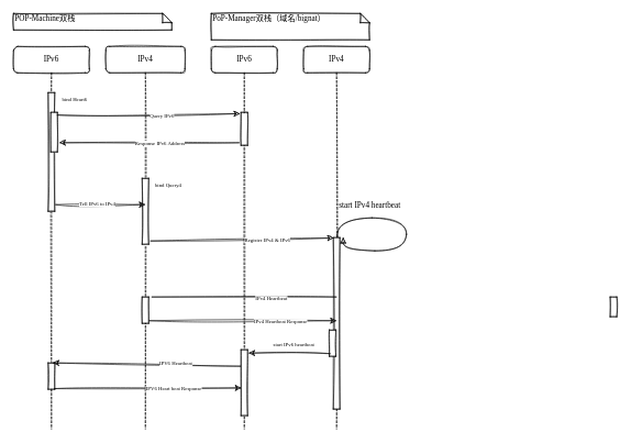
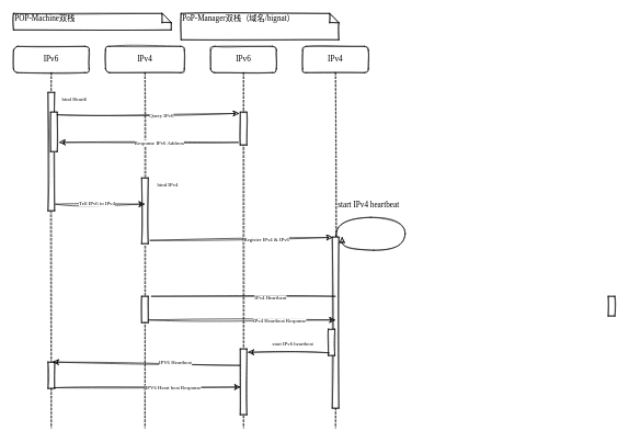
  <mxCell id="0" />
  <mxCell id="1" parent="0" />
  <mxCell id="2" value="IPv4" style="shape=umlLifeline;perimeter=lifelinePerimeter;whiteSpace=wrap;html=1;container=1;collapsible=0;recursiveResize=0;outlineConnect=0;rounded=1;shadow=0;comic=0;labelBackgroundColor=none;strokeWidth=1;fontFamily=Verdana;fontSize=12;align=center;sketch=1;" parent="1" vertex="1"><mxGeometry x="160" y="70" width="120" height="580" as="geometry" /></mxCell>
  <mxCell id="3" value="" style="html=1;points=[];perimeter=orthogonalPerimeter;rounded=0;shadow=0;comic=0;labelBackgroundColor=none;strokeWidth=1;fontFamily=Verdana;fontSize=12;align=center;sketch=1;" vertex="1" parent="2"><mxGeometry x="55" y="200" width="10" height="100" as="geometry" /></mxCell>
  <mxCell id="4" value="" style="html=1;points=[];perimeter=orthogonalPerimeter;rounded=0;shadow=0;comic=0;labelBackgroundColor=none;strokeWidth=1;fontFamily=Verdana;fontSize=12;align=center;sketch=1;" vertex="1" parent="2"><mxGeometry x="55" y="380" width="10" height="40" as="geometry" /></mxCell>
- <mxCell id="5" value="&lt;font style=&quot;font-size: 8px;&quot;&gt;bind Query4&lt;/font&gt;" style="text;html=1;strokeColor=none;fillColor=none;align=center;verticalAlign=middle;whiteSpace=wrap;rounded=0;sketch=1;hachureGap=4;jiggle=2;fontFamily=Architects Daughter;fontSource=https%3A%2F%2Ffonts.googleapis.com%2Fcss%3Ffamily%3DArchitects%2BDaughter;fontSize=20;" vertex="1" parent="2"><mxGeometry x="65" y="190" width="60" height="30" as="geometry" /></mxCell>
+ <mxCell id="5" value="&lt;font style=&quot;font-size: 8px;&quot;&gt;bind IPv4&lt;/font&gt;" style="text;html=1;strokeColor=none;fillColor=none;align=center;verticalAlign=middle;whiteSpace=wrap;rounded=0;sketch=1;hachureGap=4;jiggle=2;fontFamily=Architects Daughter;fontSource=https%3A%2F%2Ffonts.googleapis.com%2Fcss%3Ffamily%3DArchitects%2BDaughter;fontSize=20;" vertex="1" parent="2"><mxGeometry x="65" y="190" width="60" height="30" as="geometry" /></mxCell>
  <mxCell id="6" value="IPv6" style="shape=umlLifeline;perimeter=lifelinePerimeter;whiteSpace=wrap;html=1;container=1;collapsible=0;recursiveResize=0;outlineConnect=0;rounded=1;shadow=0;comic=0;labelBackgroundColor=none;strokeWidth=1;fontFamily=Verdana;fontSize=12;align=center;sketch=1;" parent="1" vertex="1"><mxGeometry x="320" y="70" width="100" height="580" as="geometry" /></mxCell>
  <mxCell id="7" value="" style="html=1;points=[];perimeter=orthogonalPerimeter;rounded=0;shadow=0;comic=0;labelBackgroundColor=none;strokeWidth=1;fontFamily=Verdana;fontSize=12;align=center;sketch=1;" parent="6" vertex="1"><mxGeometry x="45" y="100" width="10" height="50" as="geometry" /></mxCell>
  <mxCell id="8" value="" style="html=1;points=[];perimeter=orthogonalPerimeter;rounded=0;shadow=0;comic=0;labelBackgroundColor=none;strokeWidth=1;fontFamily=Verdana;fontSize=12;align=center;sketch=1;" parent="6" vertex="1"><mxGeometry x="45" y="460" width="10" height="100" as="geometry" /></mxCell>
  <mxCell id="9" value="IPv4" style="shape=umlLifeline;perimeter=lifelinePerimeter;whiteSpace=wrap;html=1;container=1;collapsible=0;recursiveResize=0;outlineConnect=0;rounded=1;shadow=0;comic=0;labelBackgroundColor=none;strokeWidth=1;fontFamily=Verdana;fontSize=12;align=center;sketch=1;" parent="1" vertex="1"><mxGeometry x="460" y="70" width="100" height="580" as="geometry" /></mxCell>
  <mxCell id="10" value="" style="html=1;points=[];perimeter=orthogonalPerimeter;rounded=0;shadow=0;comic=0;labelBackgroundColor=none;strokeWidth=1;fontFamily=Verdana;fontSize=12;align=center;sketch=1;" vertex="1" parent="9"><mxGeometry x="45" y="290" width="10" height="260" as="geometry" /></mxCell>
  <mxCell id="11" value="" style="html=1;points=[];perimeter=orthogonalPerimeter;rounded=0;shadow=0;comic=0;labelBackgroundColor=none;strokeWidth=1;fontFamily=Verdana;fontSize=12;align=center;sketch=1;" parent="9" vertex="1"><mxGeometry x="39" y="430" width="10" height="40" as="geometry" /></mxCell>
  <mxCell id="12" value="IPv6" style="shape=umlLifeline;perimeter=lifelinePerimeter;whiteSpace=wrap;html=1;container=1;collapsible=0;recursiveResize=0;outlineConnect=0;rounded=1;shadow=0;comic=0;labelBackgroundColor=none;strokeWidth=1;fontFamily=Verdana;fontSize=12;align=center;sketch=1;" parent="1" vertex="1"><mxGeometry x="20" y="70" width="115" height="580" as="geometry" /></mxCell>
  <mxCell id="13" value="" style="html=1;points=[];perimeter=orthogonalPerimeter;rounded=0;shadow=0;comic=0;labelBackgroundColor=none;strokeWidth=1;fontFamily=Verdana;fontSize=12;align=center;sketch=1;" parent="12" vertex="1"><mxGeometry x="52.5" y="70" width="10" height="180" as="geometry" /></mxCell>
  <mxCell id="14" value="" style="html=1;points=[];perimeter=orthogonalPerimeter;rounded=0;shadow=0;comic=0;labelBackgroundColor=none;strokeWidth=1;fontFamily=Verdana;fontSize=12;align=center;sketch=1;" vertex="1" parent="12"><mxGeometry x="56.5" y="100" width="10" height="60" as="geometry" /></mxCell>
  <mxCell id="15" value="&lt;font style=&quot;font-size: 8px;&quot;&gt;bind Heart6&lt;/font&gt;" style="text;html=1;strokeColor=none;fillColor=none;align=center;verticalAlign=middle;whiteSpace=wrap;rounded=0;sketch=1;hachureGap=4;jiggle=2;fontFamily=Architects Daughter;fontSource=https%3A%2F%2Ffonts.googleapis.com%2Fcss%3Ffamily%3DArchitects%2BDaughter;fontSize=20;" vertex="1" parent="12"><mxGeometry x="62.5" y="60" width="60" height="30" as="geometry" /></mxCell>
  <mxCell id="16" value="" style="html=1;points=[];perimeter=orthogonalPerimeter;rounded=0;shadow=0;comic=0;labelBackgroundColor=none;strokeWidth=1;fontFamily=Verdana;fontSize=12;align=center;sketch=1;" vertex="1" parent="12"><mxGeometry x="52.5" y="480" width="10" height="40" as="geometry" /></mxCell>
  <mxCell id="17" value="" style="html=1;points=[];perimeter=orthogonalPerimeter;rounded=0;shadow=0;comic=0;labelBackgroundColor=none;strokeColor=#000000;strokeWidth=1;fillColor=#FFFFFF;fontFamily=Verdana;fontSize=12;fontColor=#000000;align=center;sketch=1;" parent="1" vertex="1"><mxGeometry x="925" y="450" width="10" height="30" as="geometry" /></mxCell>
  <mxCell id="18" value="start IPv4 heartbeat" style="html=1;verticalAlign=bottom;endArrow=block;labelBackgroundColor=none;fontFamily=Verdana;fontSize=12;elbow=vertical;edgeStyle=orthogonalEdgeStyle;curved=1;sketch=1;exitX=0.6;exitY=-0.004;exitDx=0;exitDy=0;exitPerimeter=0;" parent="1" source="10" edge="1"><mxGeometry x="-0.48" y="10" relative="1" as="geometry"><mxPoint x="565.66" y="340.46" as="sourcePoint" /><mxPoint x="520" y="360" as="targetPoint" /><Array as="points"><mxPoint x="511" y="330" /><mxPoint x="616" y="330" /><mxPoint x="616" y="380" /></Array><mxPoint as="offset" /></mxGeometry></mxCell>
  <mxCell id="19" value="POP-Machine双栈" style="shape=note;whiteSpace=wrap;html=1;size=14;verticalAlign=top;align=left;spacingTop=-6;rounded=0;shadow=0;comic=0;labelBackgroundColor=none;strokeWidth=1;fontFamily=Verdana;fontSize=12;sketch=1;" parent="1" vertex="1"><mxGeometry x="20" y="20" width="240" height="25" as="geometry" /></mxCell>
- <mxCell id="20" value="PoP-Manager双栈（域名/bignat）" style="shape=note;whiteSpace=wrap;html=1;size=14;verticalAlign=top;align=left;spacingTop=-6;rounded=0;shadow=0;comic=0;labelBackgroundColor=none;strokeWidth=1;fontFamily=Verdana;fontSize=12;sketch=1;" parent="1" vertex="1"><mxGeometry x="320" y="20" width="240" height="40" as="geometry" /></mxCell>
+ <mxCell id="20" value="PoP-Manager双栈（域名/bignat）" style="shape=note;whiteSpace=wrap;html=1;size=14;verticalAlign=top;align=left;spacingTop=-6;rounded=0;shadow=0;comic=0;labelBackgroundColor=none;strokeWidth=1;fontFamily=Verdana;fontSize=12;sketch=1;" parent="1" vertex="1"><mxGeometry x="275" y="20" width="240" height="40" as="geometry" /></mxCell>
  <mxCell id="21" value="" style="endArrow=classic;html=1;rounded=0;sketch=1;hachureGap=4;jiggle=2;fontFamily=Architects Daughter;fontSource=https%3A%2F%2Ffonts.googleapis.com%2Fcss%3Ffamily%3DArchitects%2BDaughter;fontSize=8;exitX=1;exitY=0.067;exitDx=0;exitDy=0;exitPerimeter=0;entryX=-0.2;entryY=0.04;entryDx=0;entryDy=0;entryPerimeter=0;" edge="1" parent="1" source="14" target="7"><mxGeometry width="50" height="50" relative="1" as="geometry"><mxPoint x="130" y="250" as="sourcePoint" /><mxPoint x="180" y="200" as="targetPoint" /></mxGeometry></mxCell>
  <mxCell id="22" value="Query IPv6" style="edgeLabel;html=1;align=center;verticalAlign=middle;resizable=0;points=[];fontSize=8;fontFamily=Architects Daughter;" vertex="1" connectable="0" parent="21"><mxGeometry x="0.144" y="-2" relative="1" as="geometry"><mxPoint as="offset" /></mxGeometry></mxCell>
  <mxCell id="23" value="" style="endArrow=classic;html=1;rounded=0;sketch=1;hachureGap=4;jiggle=2;fontFamily=Architects Daughter;fontSource=https%3A%2F%2Ffonts.googleapis.com%2Fcss%3Ffamily%3DArchitects%2BDaughter;fontSize=8;exitX=-0.3;exitY=0.92;exitDx=0;exitDy=0;exitPerimeter=0;" edge="1" parent="1" source="7"><mxGeometry width="50" height="50" relative="1" as="geometry"><mxPoint x="360" y="350" as="sourcePoint" /><mxPoint x="90" y="216" as="targetPoint" /></mxGeometry></mxCell>
  <mxCell id="24" value="Response IPv6 Address" style="edgeLabel;html=1;align=center;verticalAlign=middle;resizable=0;points=[];fontSize=8;fontFamily=Architects Daughter;" vertex="1" connectable="0" parent="23"><mxGeometry x="-0.108" relative="1" as="geometry"><mxPoint as="offset" /></mxGeometry></mxCell>
  <mxCell id="25" value="" style="endArrow=classic;html=1;rounded=0;sketch=1;hachureGap=4;jiggle=2;fontFamily=Architects Daughter;fontSource=https%3A%2F%2Ffonts.googleapis.com%2Fcss%3Ffamily%3DArchitects%2BDaughter;fontSize=8;exitX=1.3;exitY=0.95;exitDx=0;exitDy=0;exitPerimeter=0;entryX=0;entryY=0.002;entryDx=0;entryDy=0;entryPerimeter=0;" edge="1" parent="1" source="3" target="10"><mxGeometry width="50" height="50" relative="1" as="geometry"><mxPoint x="290" y="200" as="sourcePoint" /><mxPoint x="340" y="150" as="targetPoint" /></mxGeometry></mxCell>
  <mxCell id="26" value="Register IPv4 &amp;amp; IPv6" style="edgeLabel;html=1;align=center;verticalAlign=middle;resizable=0;points=[];fontSize=8;fontFamily=Architects Daughter;" vertex="1" connectable="0" parent="25"><mxGeometry x="0.279" y="-1" relative="1" as="geometry"><mxPoint as="offset" /></mxGeometry></mxCell>
  <mxCell id="27" value="" style="endArrow=classic;html=1;rounded=0;sketch=1;hachureGap=4;jiggle=2;fontFamily=Architects Daughter;fontSource=https%3A%2F%2Ffonts.googleapis.com%2Fcss%3Ffamily%3DArchitects%2BDaughter;fontSize=8;exitX=1.1;exitY=0.9;exitDx=0;exitDy=0;exitPerimeter=0;" edge="1" parent="1" source="4" target="9"><mxGeometry width="50" height="50" relative="1" as="geometry"><mxPoint x="270" y="290" as="sourcePoint" /><mxPoint x="320" y="240" as="targetPoint" /></mxGeometry></mxCell>
  <mxCell id="28" value="IPv4 Heartbeat Response" style="edgeLabel;html=1;align=center;verticalAlign=middle;resizable=0;points=[];fontSize=8;fontFamily=Architects Daughter;" vertex="1" connectable="0" parent="27"><mxGeometry x="0.397" y="-1" relative="1" as="geometry"><mxPoint as="offset" /></mxGeometry></mxCell>
  <mxCell id="29" value="" style="endArrow=classic;html=1;rounded=0;sketch=1;hachureGap=4;jiggle=2;fontFamily=Architects Daughter;fontSource=https%3A%2F%2Ffonts.googleapis.com%2Fcss%3Ffamily%3DArchitects%2BDaughter;fontSize=8;exitX=1.15;exitY=0.944;exitDx=0;exitDy=0;exitPerimeter=0;" edge="1" parent="1" source="13" target="2"><mxGeometry width="50" height="50" relative="1" as="geometry"><mxPoint x="120" y="340" as="sourcePoint" /><mxPoint x="170" y="290" as="targetPoint" /></mxGeometry></mxCell>
  <mxCell id="30" value="Tell IPv6 to IPv4" style="edgeLabel;html=1;align=center;verticalAlign=middle;resizable=0;points=[];fontSize=8;fontFamily=Architects Daughter;" vertex="1" connectable="0" parent="29"><mxGeometry x="-0.085" y="1" relative="1" as="geometry"><mxPoint as="offset" /></mxGeometry></mxCell>
  <mxCell id="31" value="" style="endArrow=none;html=1;rounded=0;sketch=1;hachureGap=4;jiggle=2;fontFamily=Architects Daughter;fontSource=https%3A%2F%2Ffonts.googleapis.com%2Fcss%3Ffamily%3DArchitects%2BDaughter;fontSize=8;" edge="1" parent="1" source="9"><mxGeometry width="50" height="50" relative="1" as="geometry"><mxPoint x="509.5" y="453" as="sourcePoint" /><mxPoint x="230" y="450" as="targetPoint" /></mxGeometry></mxCell>
  <mxCell id="32" value="IPv4 Heartbeat" style="edgeLabel;html=1;align=center;verticalAlign=middle;resizable=0;points=[];fontSize=8;fontFamily=Architects Daughter;" vertex="1" connectable="0" parent="31"><mxGeometry x="-0.289" y="2" relative="1" as="geometry"><mxPoint as="offset" /></mxGeometry></mxCell>
  <mxCell id="33" value="" style="endArrow=classic;html=1;rounded=0;sketch=1;hachureGap=4;jiggle=2;fontFamily=Architects Daughter;fontSource=https%3A%2F%2Ffonts.googleapis.com%2Fcss%3Ffamily%3DArchitects%2BDaughter;fontSize=8;exitX=0.1;exitY=0.9;exitDx=0;exitDy=0;exitPerimeter=0;entryX=1.2;entryY=0.05;entryDx=0;entryDy=0;entryPerimeter=0;" edge="1" parent="1" source="11" target="8"><mxGeometry width="50" height="50" relative="1" as="geometry"><mxPoint x="494" y="530" as="sourcePoint" /><mxPoint x="375" y="538" as="targetPoint" /></mxGeometry></mxCell>
  <mxCell id="34" value="start IPv6 heartbeat" style="edgeLabel;html=1;align=center;verticalAlign=middle;resizable=0;points=[];fontSize=8;fontFamily=Architects Daughter;" vertex="1" connectable="0" parent="33"><mxGeometry x="-0.059" y="1" relative="1" as="geometry"><mxPoint x="3" y="-15" as="offset" /></mxGeometry></mxCell>
  <mxCell id="35" value="" style="endArrow=classic;html=1;rounded=0;sketch=1;hachureGap=4;jiggle=2;fontFamily=Architects Daughter;fontSource=https%3A%2F%2Ffonts.googleapis.com%2Fcss%3Ffamily%3DArchitects%2BDaughter;fontSize=8;entryX=0.75;entryY=0;entryDx=0;entryDy=0;entryPerimeter=0;exitX=-0.1;exitY=0.25;exitDx=0;exitDy=0;exitPerimeter=0;" edge="1" parent="1" source="8" target="16"><mxGeometry width="50" height="50" relative="1" as="geometry"><mxPoint x="260" y="610" as="sourcePoint" /><mxPoint x="310" y="560" as="targetPoint" /></mxGeometry></mxCell>
  <mxCell id="36" value="IPV6 Heartbeat" style="edgeLabel;html=1;align=center;verticalAlign=middle;resizable=0;points=[];fontSize=8;fontFamily=Architects Daughter;" vertex="1" connectable="0" parent="35"><mxGeometry x="-0.302" y="-3" relative="1" as="geometry"><mxPoint as="offset" /></mxGeometry></mxCell>
  <mxCell id="37" value="" style="endArrow=classic;html=1;rounded=0;sketch=1;hachureGap=4;jiggle=2;fontFamily=Architects Daughter;fontSource=https%3A%2F%2Ffonts.googleapis.com%2Fcss%3Ffamily%3DArchitects%2BDaughter;fontSize=8;exitX=0.95;exitY=0.975;exitDx=0;exitDy=0;exitPerimeter=0;entryX=0;entryY=0.58;entryDx=0;entryDy=0;entryPerimeter=0;" edge="1" parent="1" source="16" target="8"><mxGeometry width="50" height="50" relative="1" as="geometry"><mxPoint x="120" y="630" as="sourcePoint" /><mxPoint x="170" y="580" as="targetPoint" /></mxGeometry></mxCell>
  <mxCell id="38" value="IPV6 Heart beat Response" style="edgeLabel;html=1;align=center;verticalAlign=middle;resizable=0;points=[];fontSize=8;fontFamily=Architects Daughter;" vertex="1" connectable="0" parent="37"><mxGeometry x="0.279" relative="1" as="geometry"><mxPoint as="offset" /></mxGeometry></mxCell>
